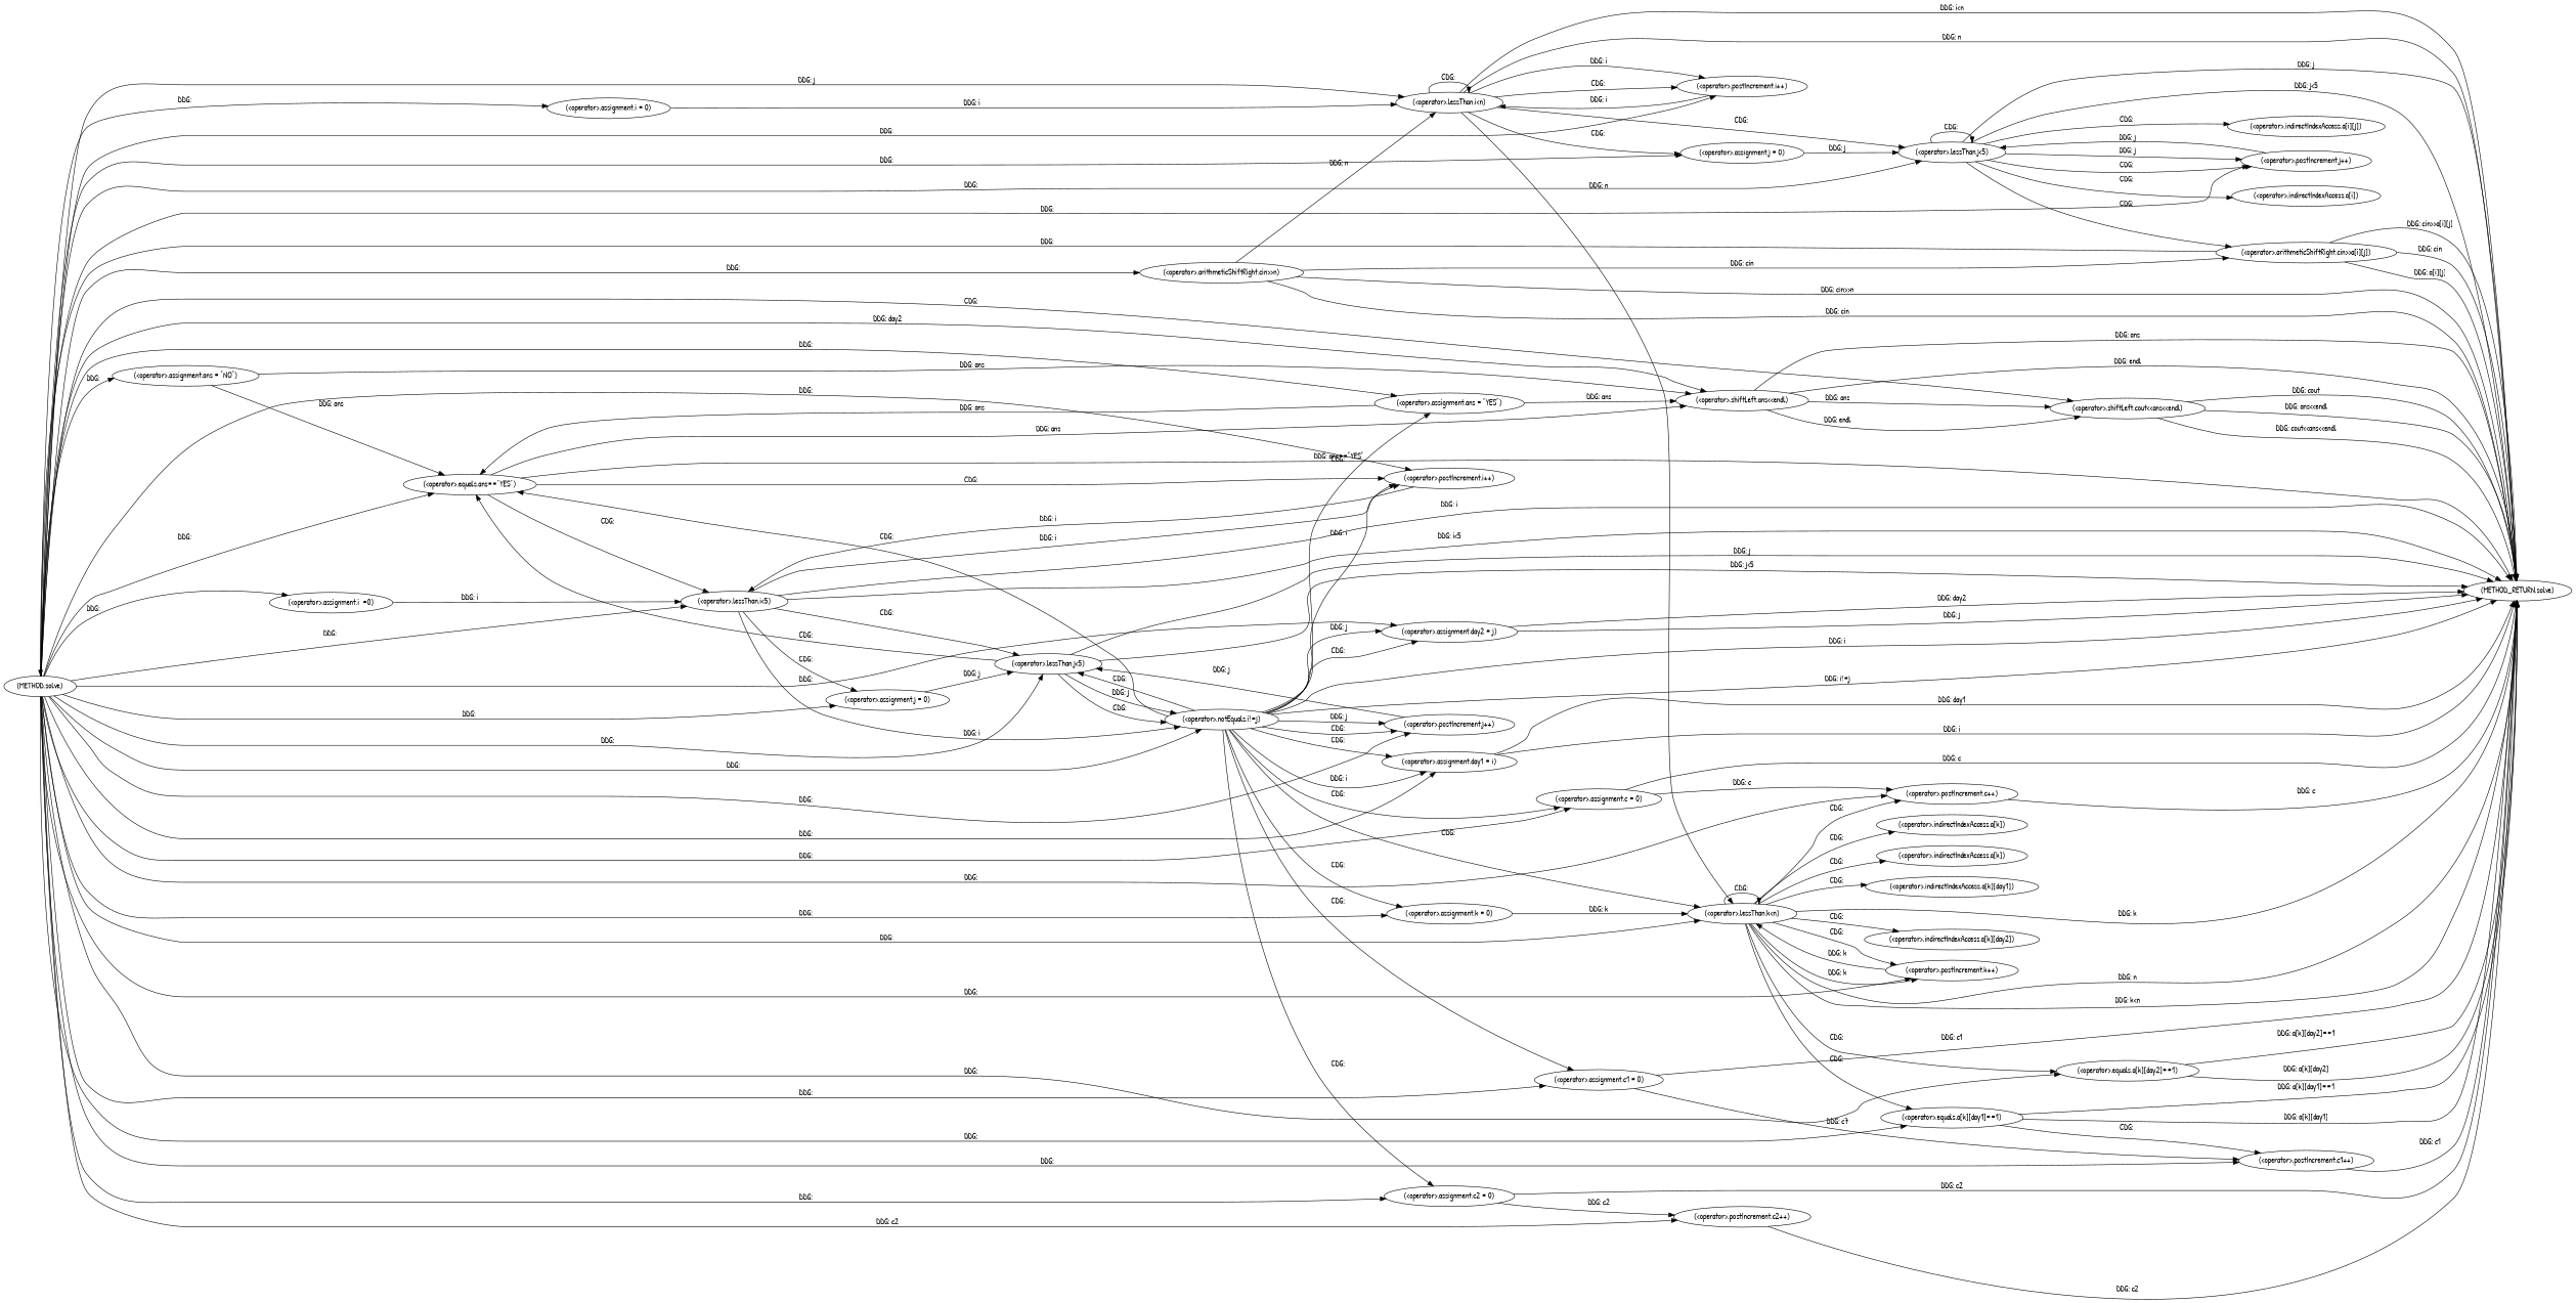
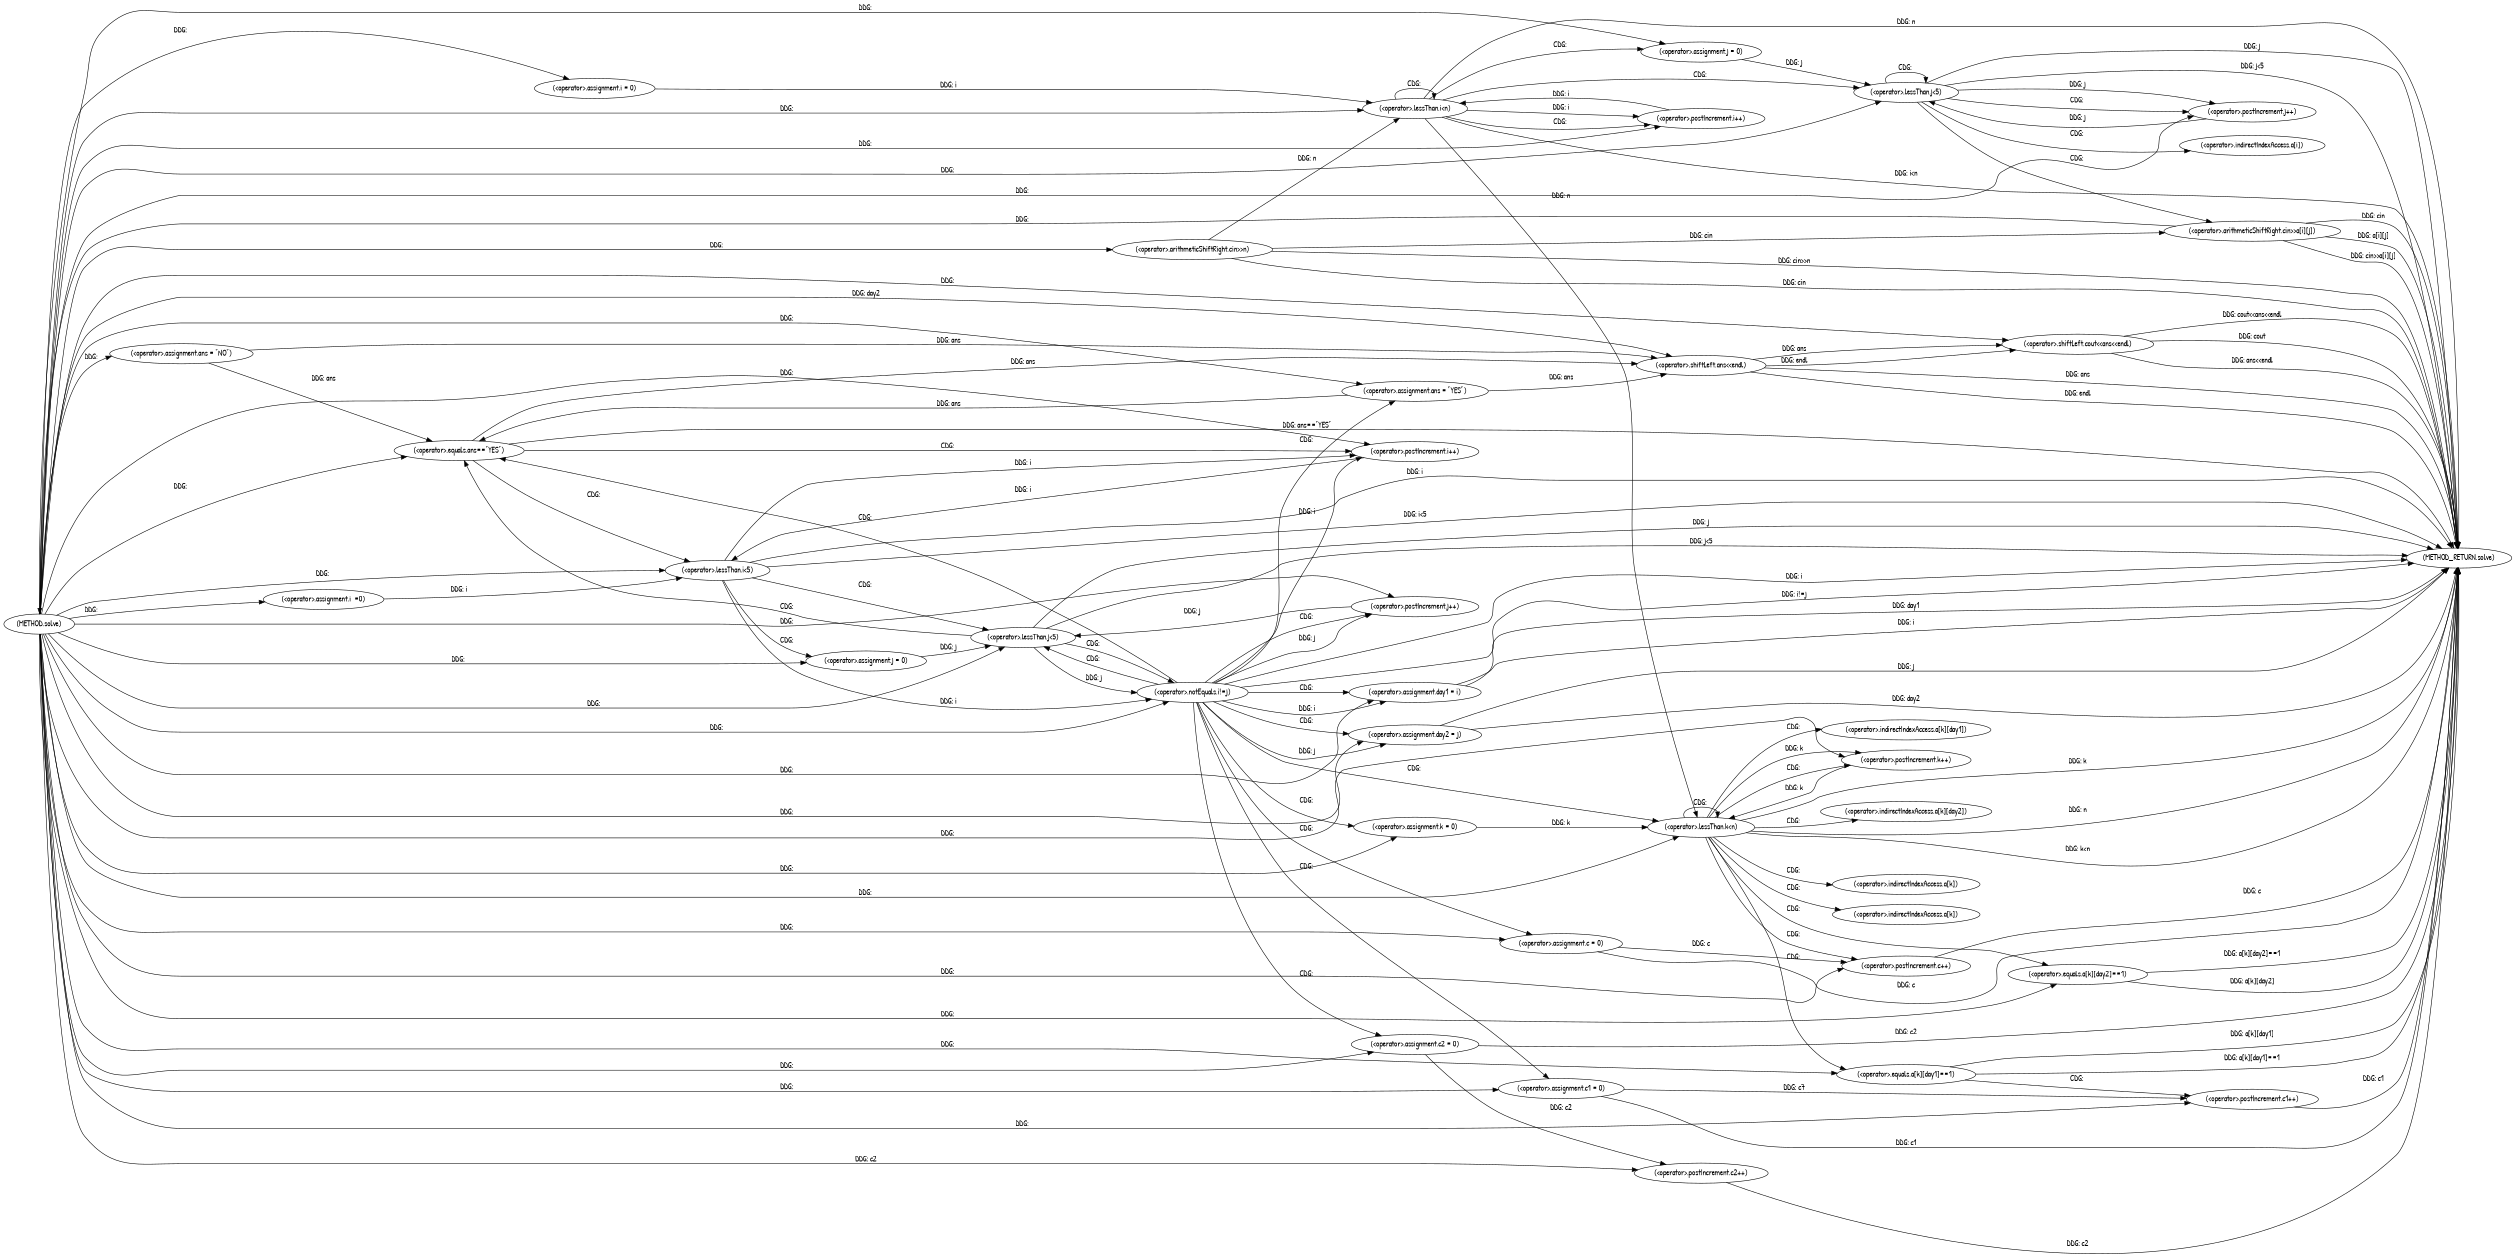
  digraph {
    fontname="Patrick Hand"
    rankdir=LR
    node [fontname="Patrick Hand"]
    edge [fontname="Patrick Hand"]
    n1 [label="(METHOD,solve)"]
    n2 [label="(<operator>.arithmeticShiftRight,cin>>n)"]
    n3 [label="(<operator>.assignment,ans = \"NO\")"]
    n4 [label="(<operator>.shiftLeft,cout<<ans<<endl)"]
    n5 [label="(<operator>.assignment,i = 0)"]
    n6 [label="(<operator>.lessThan,i<n)"]
    n7 [label="(<operator>.postIncrement,i++)"]
    n8 [label="(<operator>.assignment,i  =0)"]
    n9 [label="(<operator>.lessThan,i<5)"]
    n10 [label="(<operator>.postIncrement,i++)"]
    n11 [label="(<operator>.shiftLeft,ans<<endl)"]
    n12 [label="(<operator>.assignment,j = 0)"]
    n13 [label="(<operator>.lessThan,j<5)"]
    n14 [label="(<operator>.postIncrement,j++)"]
    n15 [label="(<operator>.assignment,j = 0)"]
    n16 [label="(<operator>.lessThan,j<5)"]
    n17 [label="(<operator>.postIncrement,j++)"]
    n18 [label="(<operator>.equals,ans==\"YES\")"]
    n19 [label="(<operator>.notEquals,i!=j)"]
    n20 [label="(<operator>.assignment,day1 = i)"]
    n21 [label="(<operator>.assignment,day2 = j)"]
    n22 [label="(<operator>.assignment,c1 = 0)"]
    n23 [label="(<operator>.assignment,c2 = 0)"]
    n24 [label="(<operator>.assignment,c = 0)"]
    n25 [label="(<operator>.assignment,k = 0)"]
    n26 [label="(<operator>.lessThan,k<n)"]
    n27 [label="(<operator>.postIncrement,k++)"]
    n28 [label="(<operator>.assignment,ans = \"YES\")"]
    n29 [label="(<operator>.postIncrement,c++)"]
    n30 [label="(<operator>.equals,a[k][day1]==1)"]
    n31 [label="(<operator>.postIncrement,c1++)"]
    n32 [label="(<operator>.equals,a[k][day2]==1)"]
    n33 [label="(<operator>.postIncrement,c2++)"]
    n34 [label="(<operator>.arithmeticShiftRight,cin>>a[i][j])"]
    n35 [label="(METHOD_RETURN,solve)"]
-   n36 [label="(<operator>.indirectIndexAccess,a[i][j])"]
    n37 [label="(<operator>.indirectIndexAccess,a[i])"]
    n38 [label="(<operator>.indirectIndexAccess,a[k][day1])"]
    n39 [label="(<operator>.indirectIndexAccess,a[k][day2])"]
    n40 [label="(<operator>.indirectIndexAccess,a[k])"]
    n41 [label="(<operator>.indirectIndexAccess,a[k])"]
    n1 -> n2 [label="DDG: "]
    n1 -> n3 [label="DDG: "]
-   n1 -> n4 [label="CDG: "]
+   n1 -> n4 [label="DDG: "]
    n1 -> n5 [label="DDG: "]
-   n1 -> n6 [label="DDG: j"]
+   n1 -> n6 [label="DDG: "]
    n1 -> n7 [label="DDG: "]
    n1 -> n8 [label="DDG: "]
    n1 -> n9 [label="DDG: "]
    n1 -> n10 [label="DDG: "]
    n1 -> n11 [label="DDG: day2"]
    n1 -> n12 [label="DDG: "]
    n1 -> n13 [label="DDG: "]
    n1 -> n14 [label="DDG: "]
    n1 -> n15 [label="DDG: "]
    n1 -> n16 [label="DDG: "]
    n1 -> n17 [label="DDG: "]
    n1 -> n18 [label="DDG: "]
    n1 -> n19 [label="DDG: "]
    n1 -> n20 [label="DDG: "]
    n1 -> n21 [label="DDG: "]
    n1 -> n22 [label="DDG: "]
    n1 -> n23 [label="DDG: "]
    n1 -> n24 [label="DDG: "]
    n1 -> n25 [label="DDG: "]
    n1 -> n26 [label="DDG: "]
    n1 -> n27 [label="DDG: "]
    n1 -> n28 [label="DDG: "]
    n1 -> n29 [label="DDG: "]
    n1 -> n30 [label="DDG: "]
    n1 -> n31 [label="DDG: "]
    n1 -> n32 [label="DDG: "]
    n1 -> n33 [label="DDG: c2"]
    n2 -> n6 [label="DDG: n"]
    n2 -> n34 [label="DDG: cin"]
    n2 -> n35 [label="DDG: cin"]
    n2 -> n35 [label="DDG: cin>>n"]
    n3 -> n11 [label="DDG: ans"]
    n3 -> n18 [label="DDG: ans"]
    n4 -> n35 [label="DDG: ans<<endl"]
    n4 -> n35 [label="DDG: cout<<ans<<endl"]
    n4 -> n35 [label="DDG: cout"]
    n5 -> n6 [label="DDG: i"]
    n6 -> n6 [label="CDG: "]
    n6 -> n7 [label="DDG: i"]
    n6 -> n7 [label="CDG: "]
    n6 -> n12 [label="CDG: "]
    n6 -> n13 [label="CDG: "]
    n6 -> n26 [label="DDG: n"]
    n6 -> n35 [label="DDG: n"]
    n6 -> n35 [label="DDG: i<n"]
    n7 -> n6 [label="DDG: i"]
    n8 -> n9 [label="DDG: i"]
    n9 -> n10 [label="DDG: i"]
    n9 -> n15 [label="CDG: "]
    n9 -> n16 [label="CDG: "]
    n9 -> n19 [label="DDG: i"]
    n9 -> n35 [label="DDG: i"]
    n9 -> n35 [label="DDG: i<5"]
    n10 -> n9 [label="DDG: i"]
    n11 -> n4 [label="DDG: endl"]
    n11 -> n4 [label="DDG: ans"]
    n11 -> n35 [label="DDG: ans"]
    n11 -> n35 [label="DDG: endl"]
    n12 -> n13 [label="DDG: j"]
    n13 -> n13 [label="CDG: "]
    n13 -> n14 [label="DDG: j"]
    n13 -> n14 [label="CDG: "]
    n13 -> n34 [label="CDG: "]
    n13 -> n35 [label="DDG: j"]
    n13 -> n35 [label="DDG: j<5"]
-   n13 -> n36 [label="CDG: "]
    n13 -> n37 [label="CDG: "]
    n14 -> n13 [label="DDG: j"]
    n15 -> n16 [label="DDG: j"]
    n16 -> n18 [label="CDG: "]
    n16 -> n19 [label="DDG: j"]
    n16 -> n19 [label="CDG: "]
    n16 -> n35 [label="DDG: j"]
    n16 -> n35 [label="DDG: j<5"]
    n17 -> n16 [label="DDG: j"]
    n18 -> n9 [label="CDG: "]
    n18 -> n10 [label="CDG: "]
    n18 -> n11 [label="DDG: ans"]
    n18 -> n35 [label="DDG: ans==\"YES\""]
    n19 -> n10 [label="DDG: i"]
    n19 -> n16 [label="CDG: "]
    n19 -> n17 [label="DDG: j"]
    n19 -> n17 [label="CDG: "]
    n19 -> n18 [label="CDG: "]
    n19 -> n20 [label="DDG: i"]
    n19 -> n20 [label="CDG: "]
    n19 -> n21 [label="DDG: j"]
    n19 -> n21 [label="CDG: "]
    n19 -> n22 [label="CDG: "]
    n19 -> n23 [label="CDG: "]
    n19 -> n24 [label="CDG: "]
    n19 -> n25 [label="CDG: "]
    n19 -> n26 [label="CDG: "]
    n19 -> n28 [label="CDG: "]
    n19 -> n35 [label="DDG: i"]
    n19 -> n35 [label="DDG: i!=j"]
    n20 -> n35 [label="DDG: day1"]
    n20 -> n35 [label="DDG: i"]
    n21 -> n35 [label="DDG: day2"]
    n21 -> n35 [label="DDG: j"]
    n22 -> n31 [label="DDG: c7"]
    n22 -> n35 [label="DDG: c1"]
    n23 -> n33 [label="DDG: c2"]
    n23 -> n35 [label="DDG: c2"]
    n24 -> n29 [label="DDG: c"]
    n24 -> n35 [label="DDG: c"]
    n25 -> n26 [label="DDG: k"]
    n26 -> n26 [label="CDG: "]
    n26 -> n27 [label="DDG: k"]
    n26 -> n27 [label="CDG: "]
    n26 -> n29 [label="CDG: "]
    n26 -> n30 [label="CDG: "]
    n26 -> n32 [label="CDG: "]
    n26 -> n35 [label="DDG: k"]
    n26 -> n35 [label="DDG: n"]
    n26 -> n35 [label="DDG: k<n"]
    n26 -> n38 [label="CDG: "]
    n26 -> n39 [label="CDG: "]
    n26 -> n40 [label="CDG: "]
    n26 -> n41 [label="CDG: "]
    n27 -> n26 [label="DDG: k"]
    n28 -> n11 [label="DDG: ans"]
    n28 -> n18 [label="DDG: ans"]
    n29 -> n35 [label="DDG: c"]
    n30 -> n31 [label="CDG: "]
    n30 -> n35 [label="DDG: a[k][day1]"]
    n30 -> n35 [label="DDG: a[k][day1]==1"]
    n31 -> n35 [label="DDG: c1"]
    n32 -> n35 [label="DDG: a[k][day2]"]
    n32 -> n35 [label="DDG: a[k][day2]==1"]
    n33 -> n35 [label="DDG: c2"]
    n34 -> n1 [label="DDG: "]
    n34 -> n35 [label="DDG: cin"]
    n34 -> n35 [label="DDG: a[i][j]"]
    n34 -> n35 [label="DDG: cin>>a[i][j]"]
  }
